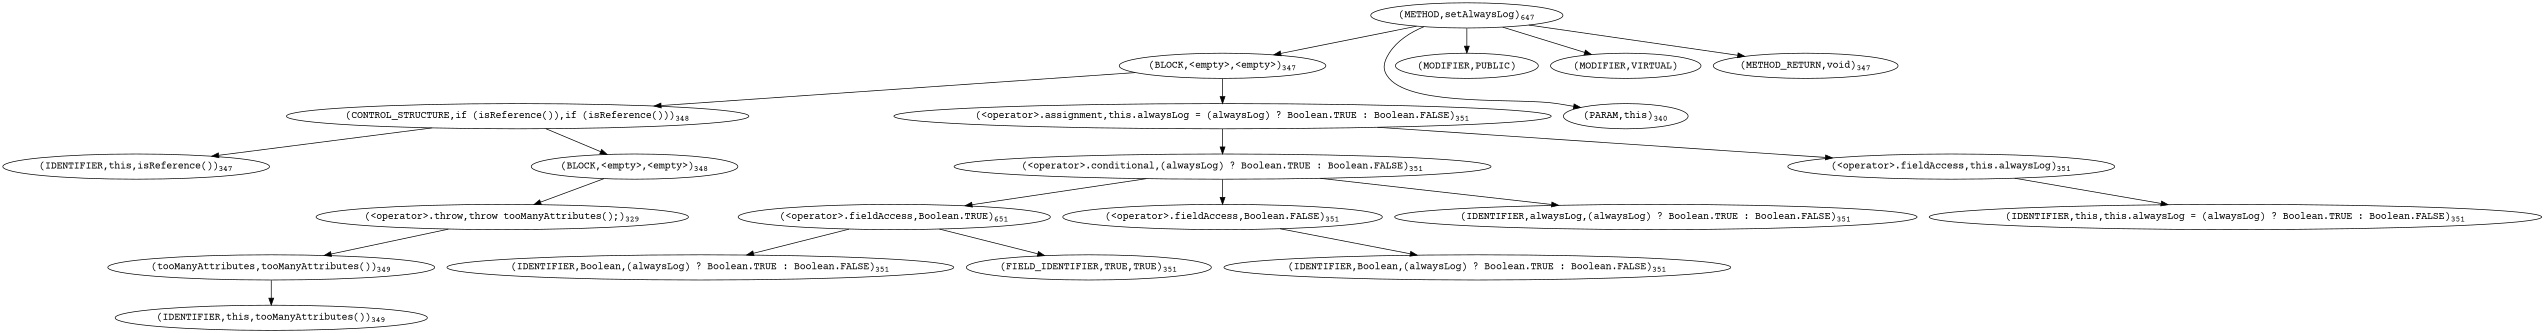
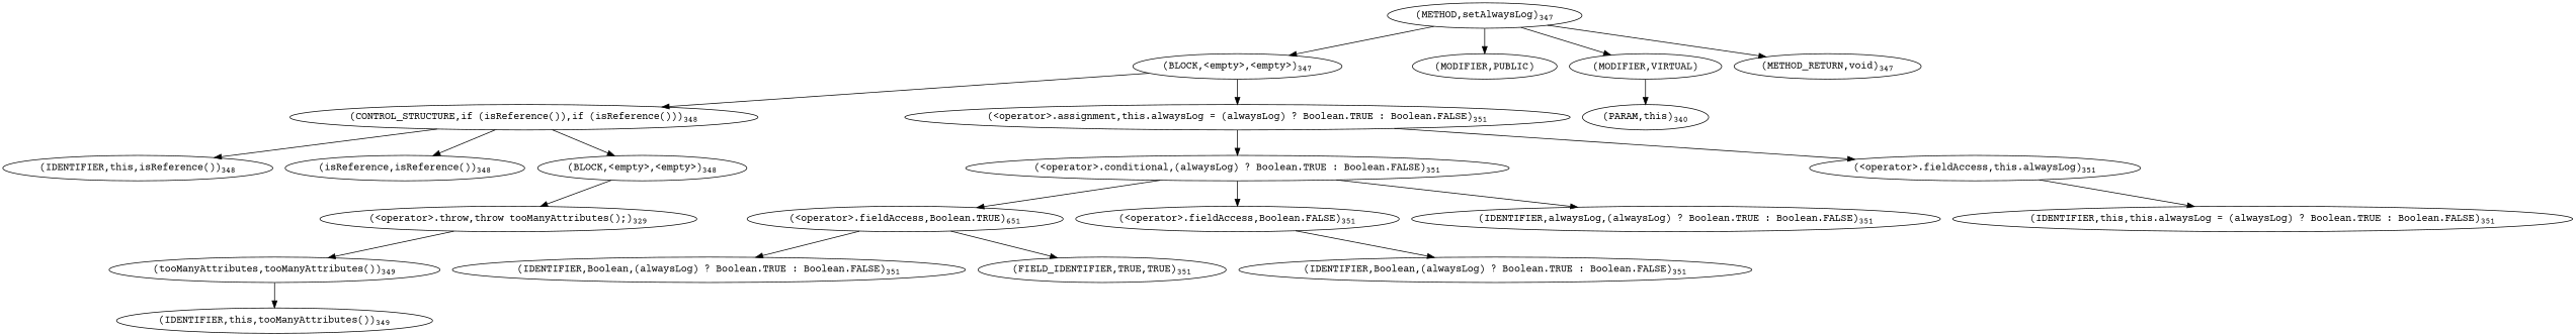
  digraph {
    fontname="Courier Prime"
    node [fontname="Courier Prime"]
    edge [fontname="Courier Prime"]
-   n1 [label=<(METHOD,setAlwaysLog)<SUB>647</SUB>>]
+   n1 [label=<(METHOD,setAlwaysLog)<SUB>347</SUB>>]
    n2 [label=<(PARAM,this)<SUB>340</SUB>>]
    n3 [label=<(BLOCK,&lt;empty&gt;,&lt;empty&gt;)<SUB>347</SUB>>]
    n4 [label=<(MODIFIER,PUBLIC)>]
    n5 [label=<(MODIFIER,VIRTUAL)>]
    n6 [label=<(METHOD_RETURN,void)<SUB>347</SUB>>]
    n7 [label=<(CONTROL_STRUCTURE,if (isReference()),if (isReference()))<SUB>348</SUB>>]
    n8 [label=<(&lt;operator&gt;.assignment,this.alwaysLog = (alwaysLog) ? Boolean.TRUE : Boolean.FALSE)<SUB>351</SUB>>]
+   n9 [label=<(isReference,isReference())<SUB>348</SUB>>]
    n10 [label=<(BLOCK,&lt;empty&gt;,&lt;empty&gt;)<SUB>348</SUB>>]
-   n11 [label=<(IDENTIFIER,this,isReference())<SUB>347</SUB>>]
+   n11 [label=<(IDENTIFIER,this,isReference())<SUB>348</SUB>>]
    n12 [label=<(&lt;operator&gt;.fieldAccess,this.alwaysLog)<SUB>351</SUB>>]
    n13 [label=<(&lt;operator&gt;.conditional,(alwaysLog) ? Boolean.TRUE : Boolean.FALSE)<SUB>351</SUB>>]
    n14 [label=<(&lt;operator&gt;.throw,throw tooManyAttributes();)<SUB>329</SUB>>]
    n15 [label=<(tooManyAttributes,tooManyAttributes())<SUB>349</SUB>>]
    n16 [label=<(IDENTIFIER,this,tooManyAttributes())<SUB>349</SUB>>]
    n17 [label=<(IDENTIFIER,this,this.alwaysLog = (alwaysLog) ? Boolean.TRUE : Boolean.FALSE)<SUB>351</SUB>>]
    n18 [label=<(IDENTIFIER,alwaysLog,(alwaysLog) ? Boolean.TRUE : Boolean.FALSE)<SUB>351</SUB>>]
    n19 [label=<(&lt;operator&gt;.fieldAccess,Boolean.TRUE)<SUB>651</SUB>>]
    n20 [label=<(&lt;operator&gt;.fieldAccess,Boolean.FALSE)<SUB>351</SUB>>]
    n21 [label=<(IDENTIFIER,Boolean,(alwaysLog) ? Boolean.TRUE : Boolean.FALSE)<SUB>351</SUB>>]
    n22 [label=<(FIELD_IDENTIFIER,TRUE,TRUE)<SUB>351</SUB>>]
    n23 [label=<(IDENTIFIER,Boolean,(alwaysLog) ? Boolean.TRUE : Boolean.FALSE)<SUB>351</SUB>>]
-   n1 -> n2
+   n5 -> n2
    n1 -> n3
    n1 -> n4
    n1 -> n5
    n1 -> n6
    n3 -> n7
    n3 -> n8
+   n7 -> n9
    n7 -> n10
    n7 -> n11
    n8 -> n12
    n8 -> n13
    n10 -> n14
    n12 -> n17
    n13 -> n18
    n13 -> n19
    n13 -> n20
    n14 -> n15
    n15 -> n16
    n19 -> n21
    n19 -> n22
    n20 -> n23
  }
